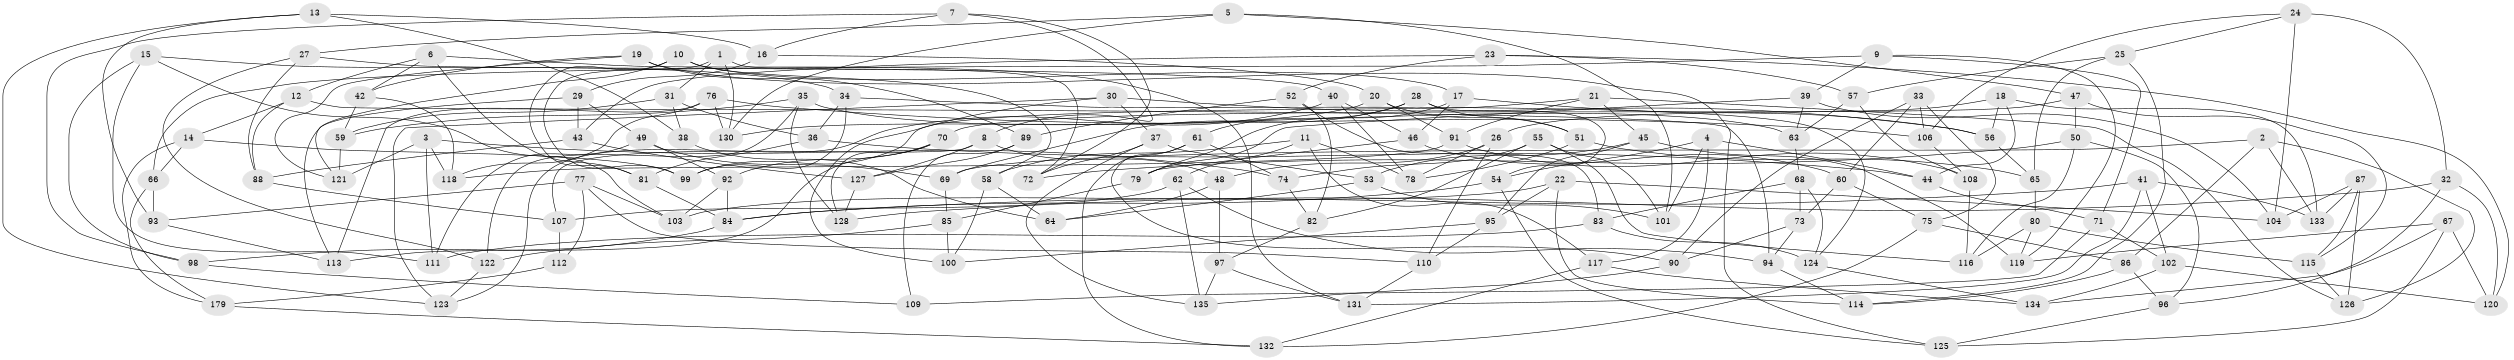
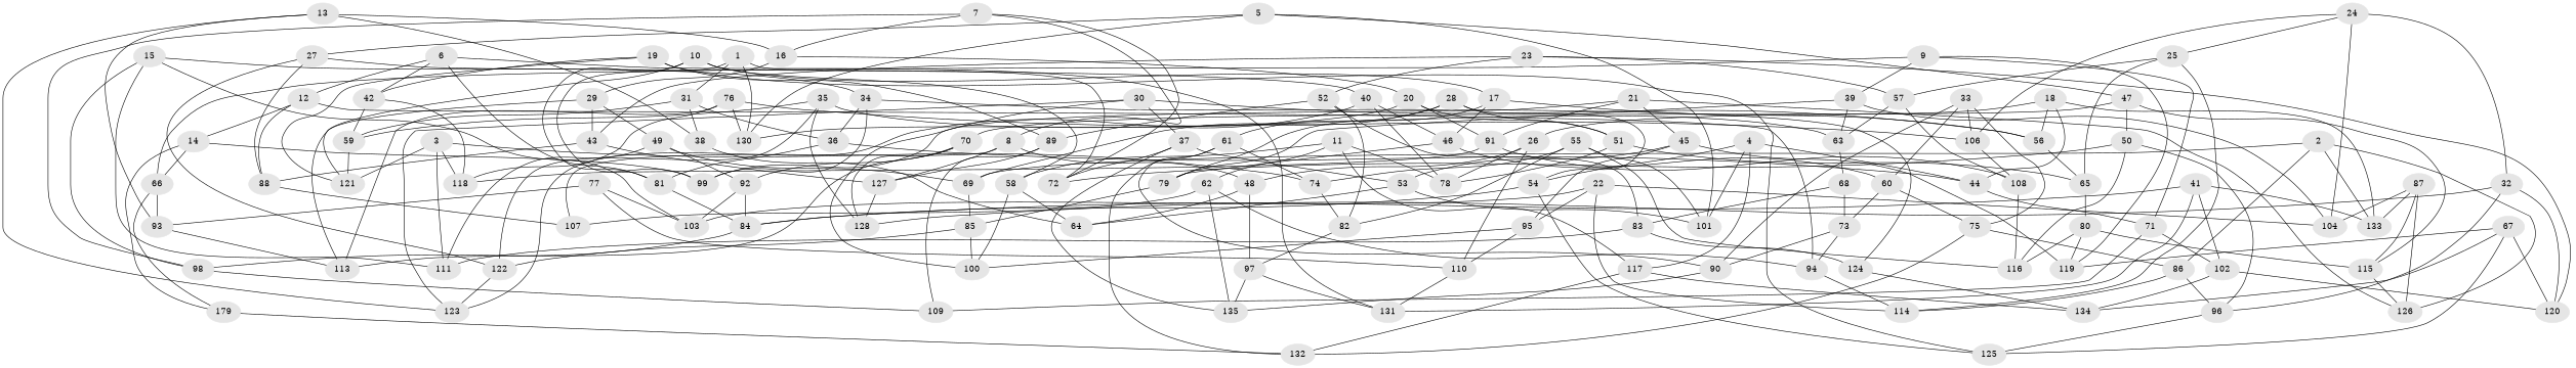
  graph {
    node [color=gray90 style=filled]
    1
    31
    72
    99
    130
    38
    36
    59
    2
    69
    86
    126
    133
    85
    114
    96
    3
    74
    111
    118
    121
    82
    4
    44
    54
    101
    117
    71
    125
    84
    132
    134
    5
    27
    47
    88
    40
    122
    50
    70
    115
    6
    12
    42
    81
    131
    14
    94
    7
    8
    16
    98
    48
    107
    127
    20
    29
    109
    64
    97
-   112
    128
    9
    39
    66
    119
    79
    104
    63
    93
    n71 [label=179]
    102
    10
    17
    58
    46
    56
    100
    11
    62
    78
    n82 [label=135]
    13
    123
    113
    15
    34
    103
    124
    51
    91
    43
    49
    60
    65
    18
    26
    110
    19
    89
    108
    21
    45
    95
    53
    22
    23
    52
    57
    120
    83
    24
    25
    32
    106
    80
    28
    61
    90
    92
    30
    37
    33
    75
    73
    35
    68
    41
    116
    55
    67
    76
    77
    87
    1 -- 31
    1 -- 72
    1 -- 99
    1 -- 130
    31 -- 38
    31 -- 36
    31 -- 59
    38 -- 64
    36 -- 44
    36 -- 81
    59 -- 121
    2 -- 69
    2 -- 86
    2 -- 126
    2 -- 133
    69 -- 85
    86 -- 114
    86 -- 96
    85 -- 122
    85 -- 100
    96 -- 125
    3 -- 74
    3 -- 111
    3 -- 118
    3 -- 121
    74 -- 82
    82 -- 97
    4 -- 44
    4 -- 54
    4 -- 101
    4 -- 117
    44 -- 71
    54 -- 125
    54 -- 84
    117 -- 132
    117 -- 134
    71 -- 109
    71 -- 102
    84 -- 98
    5 -- 130
    5 -- 101
    5 -- 27
    5 -- 47
    27 -- 88
    27 -- 40
    27 -- 122
    47 -- 50
    47 -- 70
    47 -- 115
    88 -- 107
    40 -- 46
    40 -- 78
    40 -- 123
    122 -- 123
    50 -- 72
    50 -- 96
    50 -- 116
    70 -- 128
    70 -- 113
    70 -- 92
    115 -- 126
    6 -- 12
    6 -- 42
    6 -- 81
    6 -- 131
    12 -- 88
    12 -- 14
    12 -- 94
    42 -- 59
    42 -- 118
    81 -- 84
    14 -- 99
    14 -- 66
    14 -- n71
    94 -- 114
    7 -- 72
    7 -- 8
    7 -- 16
    7 -- 98
    8 -- 48
    8 -- 107
    8 -- 127
    16 -- 20
    16 -- 29
    98 -- 109
    48 -- 64
    48 -- 97
-   107 -- 112
    127 -- 128
    20 -- 130
    20 -- 51
    20 -- 91
    29 -- 113
    29 -- 43
    29 -- 49
    97 -- 131
    97 -- n82
-   112 -- n71
    9 -- 71
    9 -- 39
    9 -- 66
    9 -- 119
    39 -- 79
    39 -- 104
    39 -- 63
    66 -- 93
    66 -- n71
    79 -- 85
    63 -- 68
    93 -- 113
    n71 -- 132
    102 -- 134
    102 -- 120
    10 -- 121
    10 -- 81
    10 -- 17
    10 -- 58
    17 -- 79
    17 -- 46
    17 -- 56
    58 -- 64
    58 -- 100
    46 -- 79
    46 -- 60
    56 -- 65
    11 -- 117
    11 -- 58
    11 -- 62
    11 -- 78
    62 -- 94
    62 -- 107
    62 -- n82
    13 -- 38
    13 -- 16
    13 -- 93
    13 -- 123
    15 -- 111
    15 -- 98
    15 -- 34
    15 -- 103
    34 -- 99
    34 -- 36
    34 -- 124
    124 -- 134
    51 -- 78
    51 -- 65
    91 -- 118
    91 -- 108
    43 -- 88
    43 -- 127
    49 -- 69
    49 -- 111
    49 -- 92
    60 -- 75
    60 -- 73
    65 -- 80
    18 -- 133
    18 -- 44
    18 -- 56
    18 -- 26
    26 -- 48
    26 -- 78
    26 -- 110
    110 -- 131
    19 -- 121
    19 -- 125
    19 -- 42
    19 -- 89
    89 -- 127
    89 -- 109
    108 -- 116
    21 -- 99
    21 -- 126
    21 -- 91
    21 -- 45
    45 -- 119
    45 -- 95
    45 -- 53
    95 -- 100
    95 -- 110
    53 -- 101
    53 -- 64
    22 -- 114
    22 -- 104
    22 -- 103
    22 -- 95
    23 -- 43
    23 -- 52
    23 -- 57
    23 -- 120
    52 -- 82
    52 -- 89
    52 -- 83
    57 -- 63
    57 -- 108
    83 -- 111
    83 -- 124
    24 -- 104
    24 -- 25
    24 -- 32
    24 -- 106
    25 -- 114
    25 -- 65
    25 -- 57
    32 -- 96
    32 -- 128
    32 -- 120
    106 -- 108
    80 -- 115
    80 -- 119
    80 -- 116
    28 -- 69
    28 -- 54
    28 -- 51
    28 -- 61
    61 -- 74
    61 -- 132
    61 -- 90
    90 -- n82
    92 -- 84
    92 -- 103
    30 -- 56
    30 -- 100
    30 -- 123
    30 -- 37
    37 -- 72
    37 -- n82
    37 -- 53
    33 -- 60
    33 -- 106
    33 -- 90
    33 -- 75
    75 -- 86
    75 -- 132
    73 -- 94
    73 -- 90
    35 -- 59
    35 -- 122
    35 -- 128
    35 -- 63
-   68 -- 124
    68 -- 83
    68 -- 73
    41 -- 133
    41 -- 84
    41 -- 131
    41 -- 102
    55 -- 74
    55 -- 82
    55 -- 101
    55 -- 116
    67 -- 125
    67 -- 134
    67 -- 119
    67 -- 120
    76 -- 130
    76 -- 118
    76 -- 113
    76 -- 106
-   77 -- 112
    77 -- 93
    77 -- 103
    77 -- 110
    87 -- 126
    87 -- 133
    87 -- 115
    87 -- 104
  }
